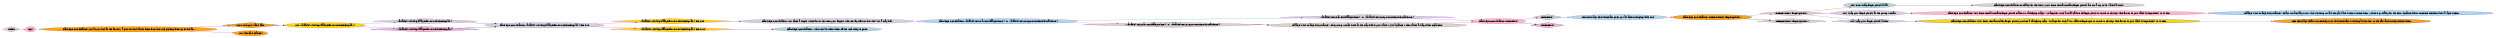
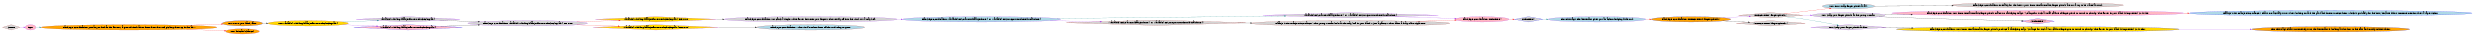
  digraph {
    rankdir=LR
    node [color=purple fillcolor=lightgrey style=filled]
    edge [color=black]
    n1 [color=brown label=START shape=diamond]
    n2 [fillcolor=lightpink label=input]
    n3 [color=brown fillcolor=orange label="Hand/Eye Coordination: Just as you look at the flowers, a gust of wind raises them from the roof, picking them up in the air..."]
-   n4 [color=blue fillcolor=orange label="You: Move your hand, fast!" shape=diamond]
+   n4 [color=blue fillcolor=orange label="You: Move your hand, fast!"]
    n5 [fillcolor=orange label="You: [Discard chance.]"]
    n6 [fillcolor=lightblue label="Kim Kitsuragi: The lieutenant gives you an acknowledging little nod."]
    n7 [color=blue fillcolor=orange label="Hand/Eye Coordination: IsTHCPresent(\"finger_pistols\")"]
    n8 [color=brown label="IsTHCPresent(\"finger_pistols\")" shape=diamond]
    n9 [color=brown label="!(IsTHCPresent(\"finger_pistols\"))" shape=diamond]
    n10 [color=brown fillcolor=gold label="You: Variable[\"whirling.klaasje_flower_red_check_grab\"]"]
    n11 [label="Variable[\"whirling.klaasje_flower_red_check_grab\"]" shape=diamond]
    n12 [color=blue fillcolor=lightpink label="!(Variable[\"whirling.klaasje_flower_red_check_grab\"])" shape=diamond]
    n13 [label="Hand/Eye Coordination: Variable[\"whirling.klaasje_flower_red_check_grab\"] == true"]
    n14 [fillcolor=gold label="Variable[\"whirling.klaasje_flower_red_check_grab\"] == true" shape=diamond]
    n15 [fillcolor=gold label="!(Variable[\"whirling.klaasje_flower_red_check_grab\"] == true)" shape=diamond]
    n16 [label="Hand/Eye Coordination: You catch a single white flower between your fingers. The rest fly off into the wind. It's a may bell!"]
    n17 [fillcolor=lightblue label="Hand/Eye Coordination: Variable[\"TASK.arrest_klaasje_done\"]  or  Variable[\"TASK.report_to_the_tribunal_done\"]"]
    n18 [label="Variable[\"TASK.arrest_klaasje_done\"]  or  Variable[\"TASK.report_to_the_tribunal_done\"]" shape=diamond]
    n19 [color=brown label="!(Variable[\"TASK.arrest_klaasje_done\"]  or  Variable[\"TASK.report_to_the_tribunal_done\"])" shape=diamond]
    n20 [color=blue fillcolor=gold label="Hand/Eye Coordination: Your 9mm semiautomatic finger pistols produce a satisfying snap. (Strange for such a low calibre finger-gun to sound so chunky.) The flower in your hand is impressed. So is Kim."]
    n21 [color=blue fillcolor=orange label="Kim Kitsuragi: That's not entirely true, the lieutenant is looking at the door to the east and mostly misses them."]
    n22 [color=brown fillcolor=lightblue label="You: Don't snap finger pistols at all."]
    n23 [label="You: Snap your finger pistols at the young woman."]
    n24 [label="You: Snap your finger pistols at him." shape=diamond]
    n25 [color=brown label="Hand/Eye Coordination: Probably for the best -- your 9mm semiautomatic finger pistols are not a toy to be waved around."]
    n26 [fillcolor=lightpink label="Hand/Eye Coordination: Your 9mm semiautomatic finger pistols make two satisfying snaps. (Strange for such a small calibre of finger pistol to sound so chunky.) The flower in your hand is impressed. So is she."]
    n27 [color=brown fillcolor=lightblue label="Hand/Eye Coordination: ...the wind brushes them off the roof. They're gone."]
    n28 [fillcolor=lightpink label="Hand/Eye Coordination: IsKimHere()"]
    n29 [color=blue label="IsKimHere()" shape=diamond]
    n30 [color=blue fillcolor=lightpink label="!(IsKimHere())" shape=diamond]
    n31 [color=blue fillcolor=lightblue label="Klaasje (Miss Oranje Disco Dancer): That's not actually true -- she's looking toward the yard and doesn't notice them. Which is probably for the best, because didn't someone mention she's a rape victim?"]
    n32 [color=brown label="Klaasje (Miss Oranje Disco Dancer): The young woman looks at the may bell in your hand -- just a glance -- then takes a drag of her cigarette."]
    n1 -> n2 [color=purple]
    n2 -> n3 [color=teal]
    n3 -> n4 [color=red]
    n3 -> n5 [color=red]
    n4 -> n10
    n6 -> n7 [color=red]
    n7 -> n8 [color=purple]
    n7 -> n9
    n8 -> n22 [color=red]
    n8 -> n23 [color=purple]
    n8 -> n24 [color=teal]
    n10 -> n11 [color=teal]
    n10 -> n12 [color=purple]
    n11 -> n13
    n12 -> n13
    n13 -> n14 [color=red]
    n13 -> n15 [color=red]
    n14 -> n16
    n15 -> n27
    n16 -> n17 [color=purple]
    n17 -> n18 [color=teal]
    n17 -> n19 [color=purple]
    n18 -> n28 [color=purple]
    n19 -> n32
    n20 -> n21 [color=purple]
    n22 -> n25
    n23 -> n26
    n24 -> n20
    n26 -> n31 [color=red]
    n28 -> n29 [color=red]
-   n28 -> n30
+   n23 -> n30
    n29 -> n6 [color=teal]
    n32 -> n28 [color=red]
  }
